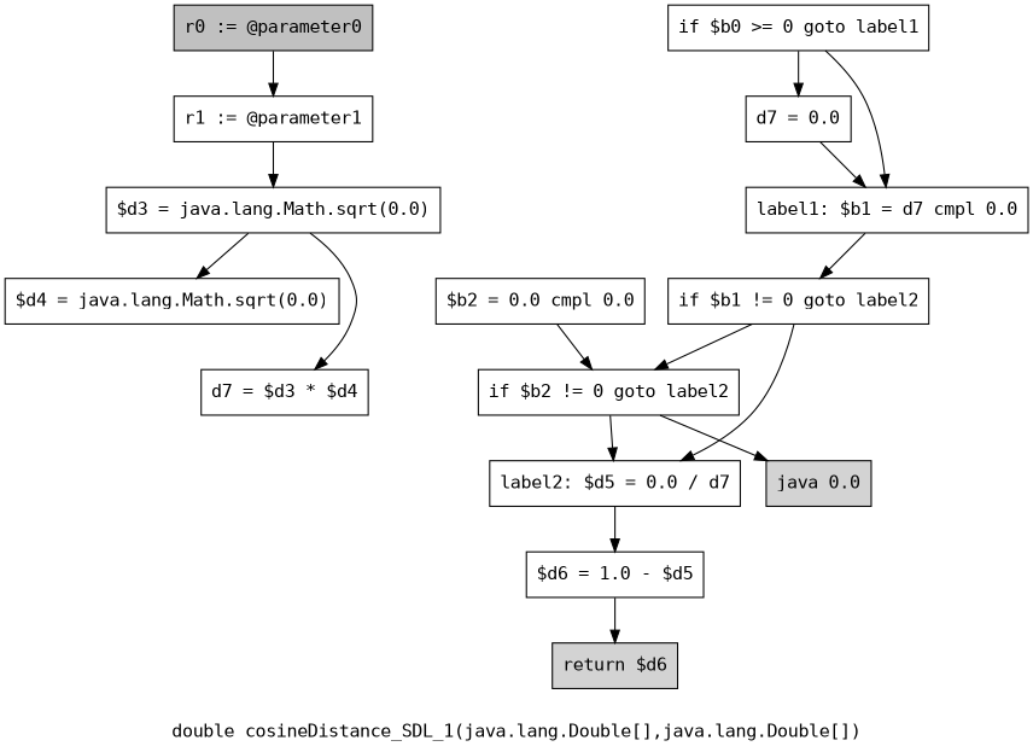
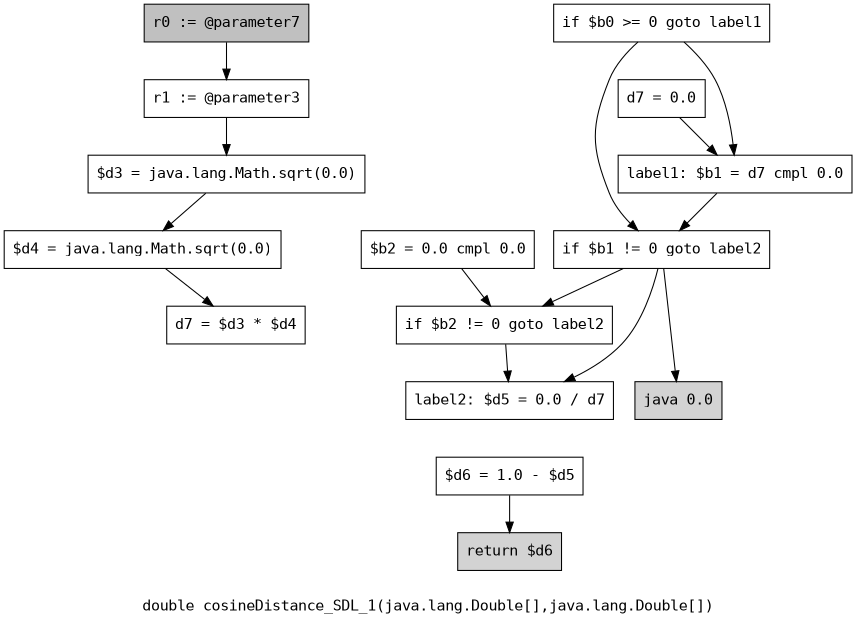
  digraph {
    fontname="DejaVu Sans Mono"
    label="double cosineDistance_SDL_1(java.lang.Double[],java.lang.Double[])"
    node [fontname="DejaVu Sans Mono" shape=box]
    edge [fontname="DejaVu Sans Mono"]
-   n1 [fillcolor=gray label="r0 := @parameter0" style=filled]
-   n2 [label="r1 := @parameter1"]
+   n1 [fillcolor=gray label="r0 := @parameter7" style=filled]
+   n2 [label="r1 := @parameter3"]
    n3 [label="$d3 = java.lang.Math.sqrt(0.0)"]
    n4 [label="$d4 = java.lang.Math.sqrt(0.0)"]
    n5 [label="d7 = $d3 * $d4"]
    n6 [label="if $b0 >= 0 goto label1"]
    n7 [label="d7 = 0.0"]
    n8 [label="label1: $b1 = d7 cmpl 0.0"]
    n9 [label="if $b1 != 0 goto label2"]
    n10 [label="label2: $d5 = 0.0 / d7"]
    n11 [label="if $b2 != 0 goto label2"]
    n12 [label="$b2 = 0.0 cmpl 0.0"]
    n13 [label="$d6 = 1.0 - $d5"]
    n14 [fillcolor=lightgray label="java 0.0" style=filled]
    n15 [fillcolor=lightgray label="return $d6" style=filled]
    n1 -> n2
    n2 -> n3
    n3 -> n4
-   n3 -> n5
-   n6 -> n7
+   n4 -> n5
+   n6 -> n9
    n6 -> n8
    n7 -> n8
    n8 -> n9
    n9 -> n10
    n9 -> n11
-   n10 -> n13
    n11 -> n10
-   n11 -> n14
+   n9 -> n14
    n12 -> n11
    n13 -> n15
  }
